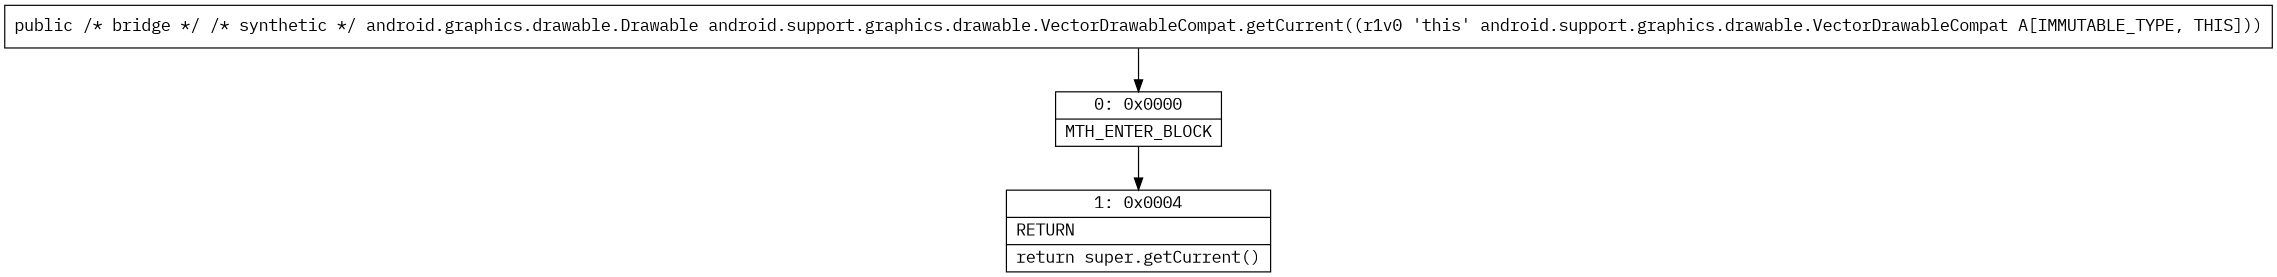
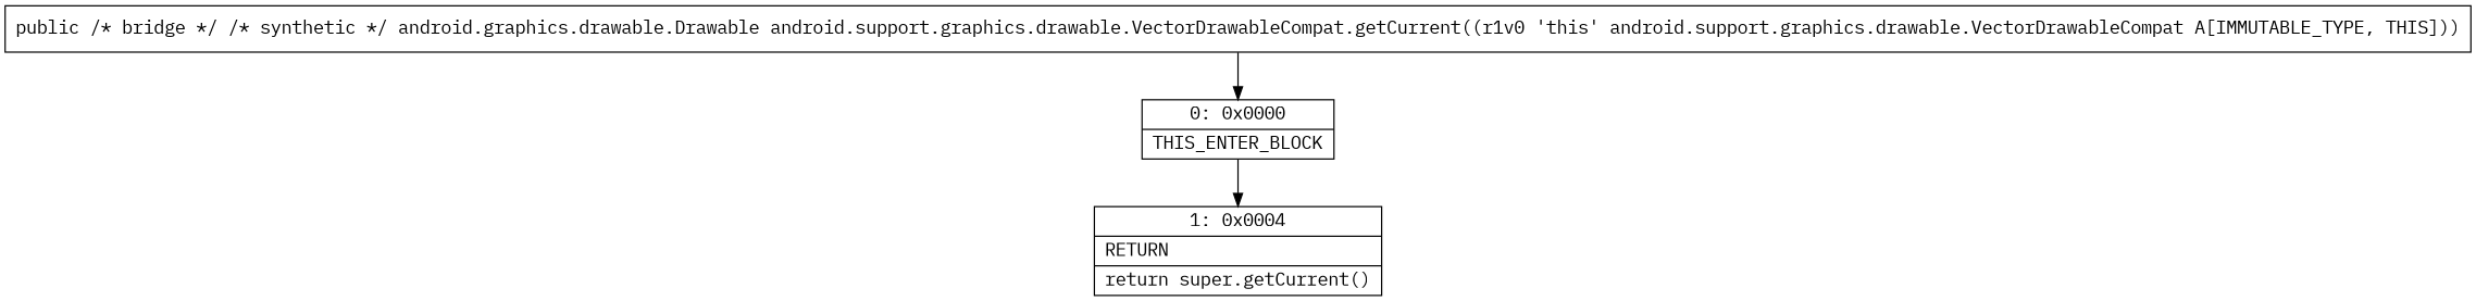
  digraph {
    fontname="IBM Plex Mono"
    node [shape=record fontname="IBM Plex Mono"]
    edge [fontname="IBM Plex Mono"]
-   n1 [label="{0\:\ 0x0000|MTH_ENTER_BLOCK\l}"]
+   n1 [label="{0\:\ 0x0000|THIS_ENTER_BLOCK\l}"]
    n2 [label="{1\:\ 0x0004|RETURN\l|return super.getCurrent()\l}"]
    n3 [label="{public \/* bridge *\/ \/* synthetic *\/ android.graphics.drawable.Drawable android.support.graphics.drawable.VectorDrawableCompat.getCurrent((r1v0 'this' android.support.graphics.drawable.VectorDrawableCompat A[IMMUTABLE_TYPE, THIS])) }"]
    n1 -> n2
    n3 -> n1
  }
